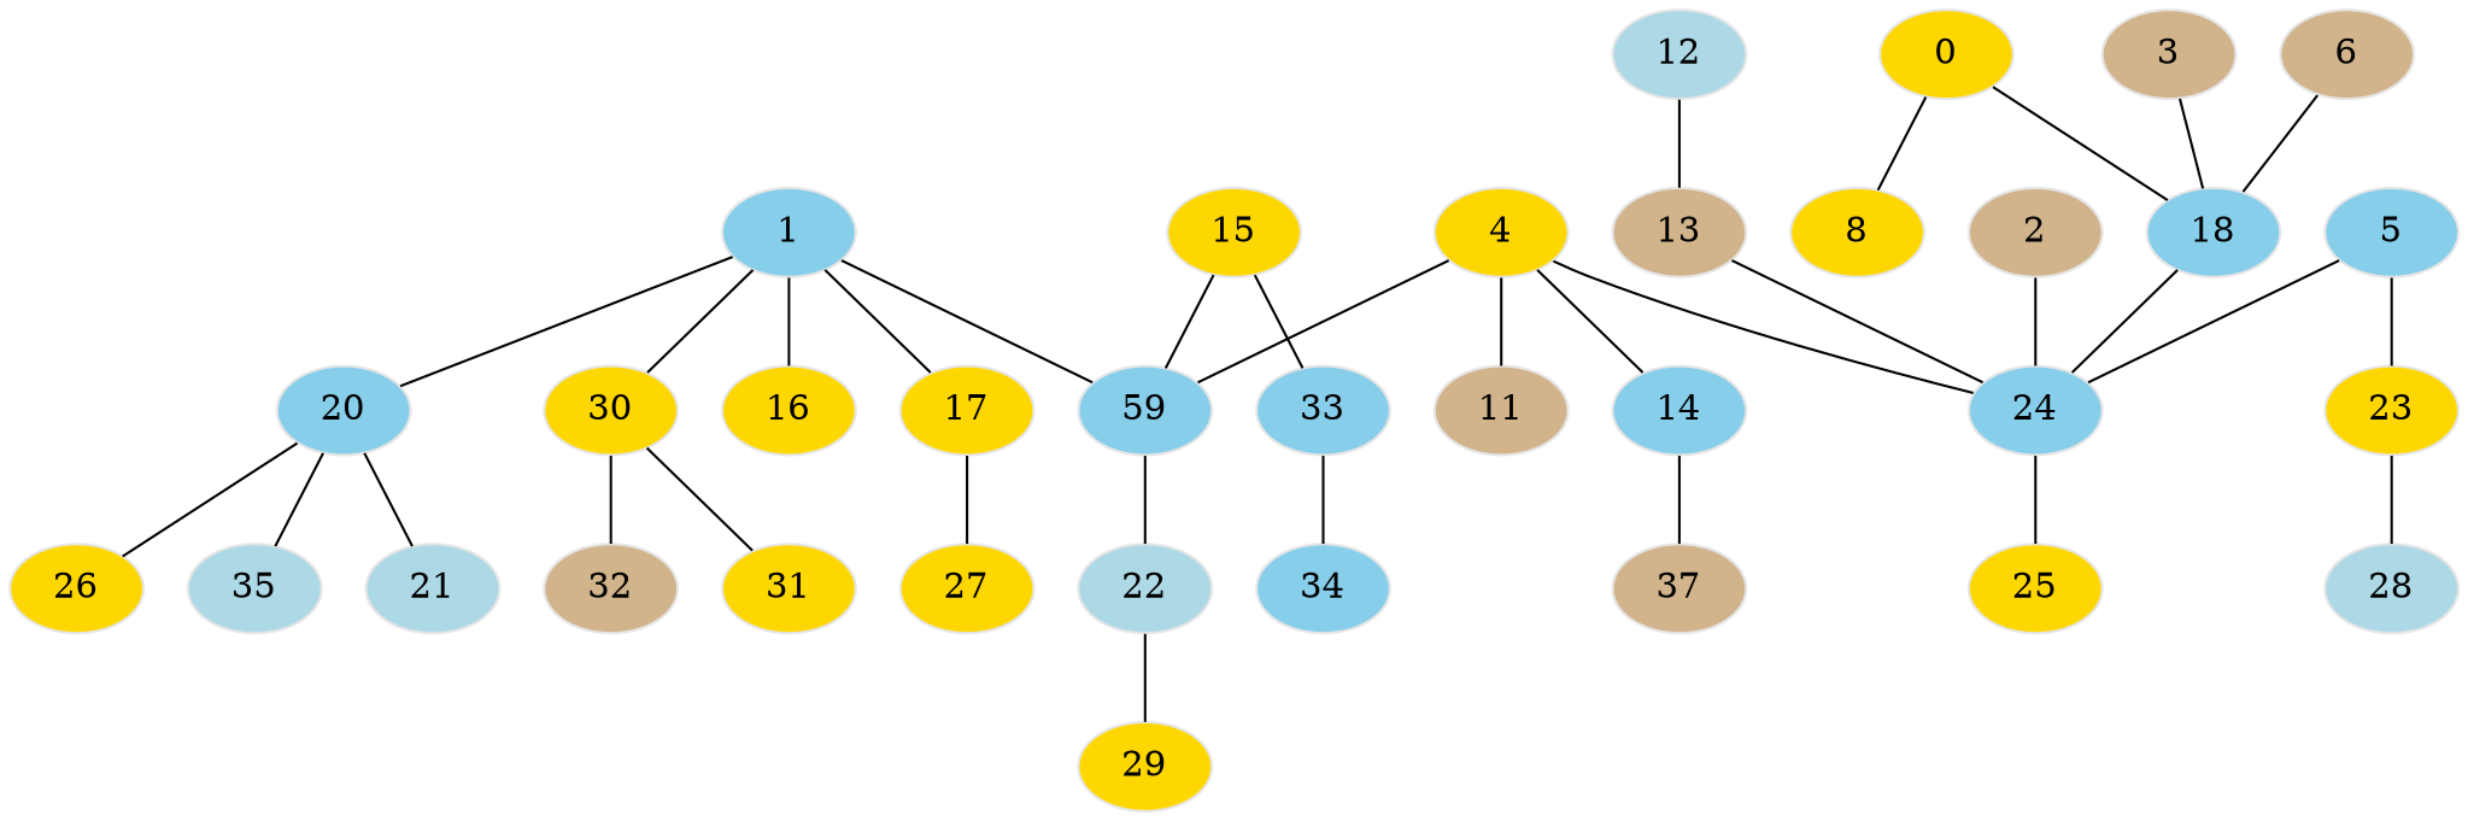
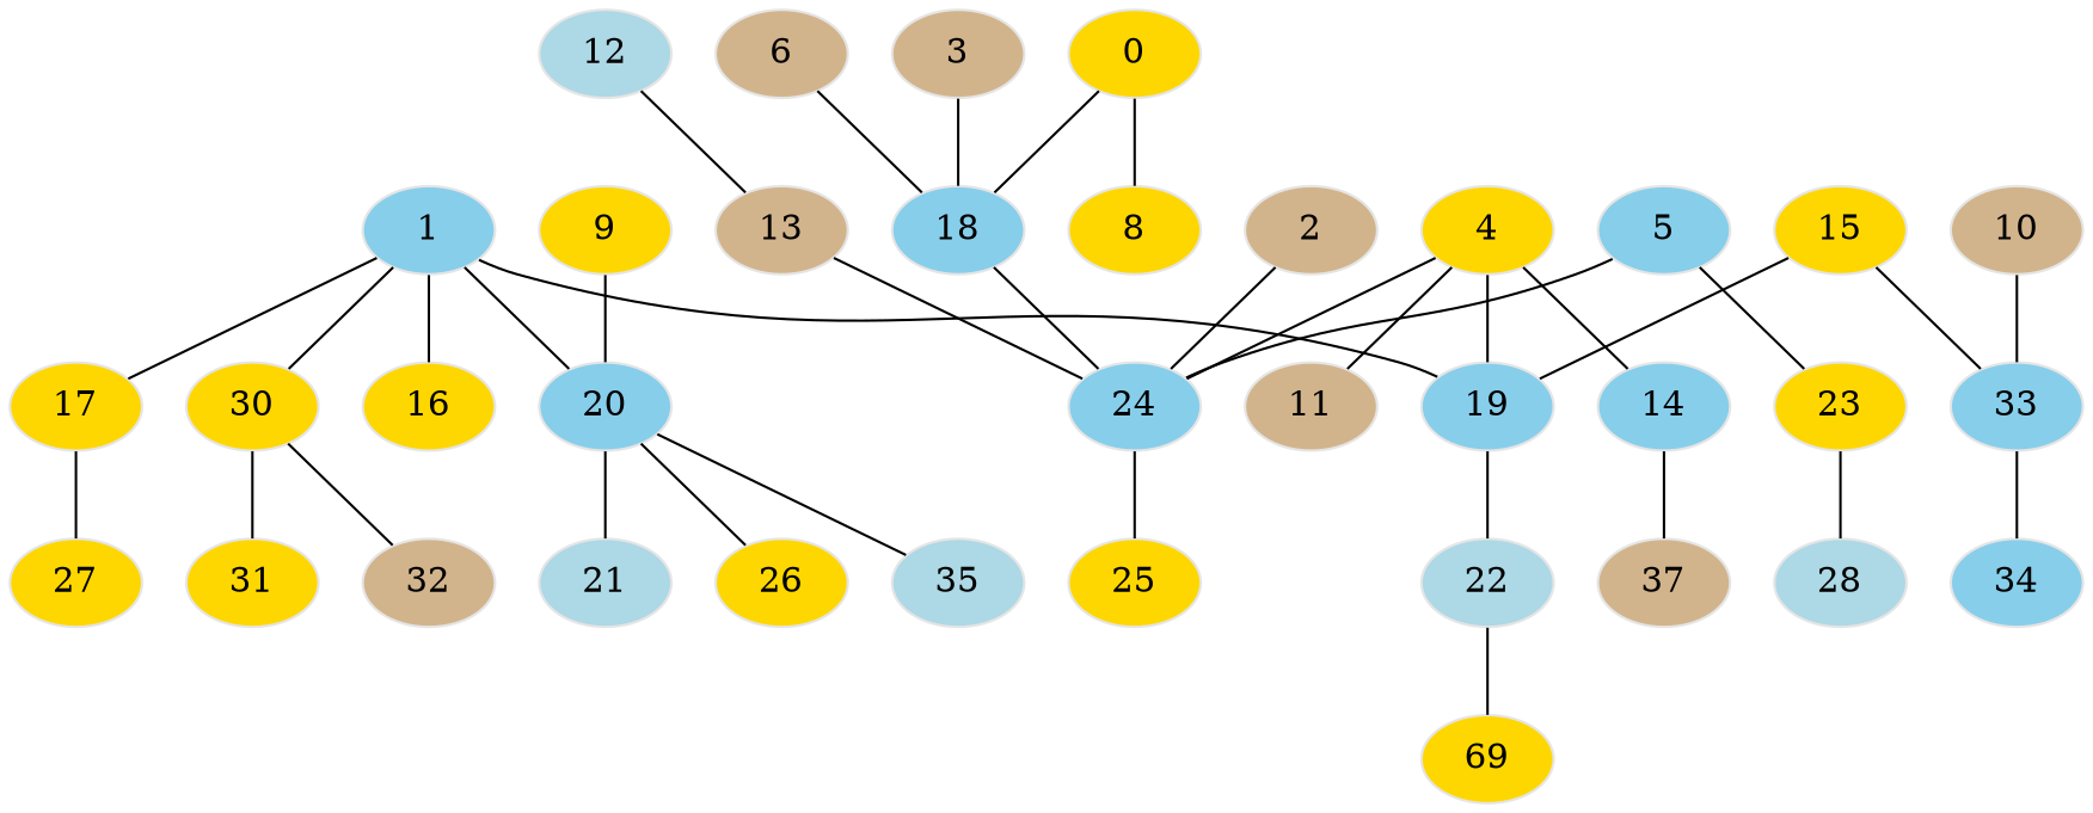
  graph {
    node [color=gray90 fillcolor=gold style=filled]
    edge [weight=1.0]
    1 [fillcolor=skyblue]
    16
    17
-   19 [fillcolor=skyblue label=59]
+   19 [fillcolor=skyblue]
    20 [fillcolor=skyblue]
    30
    27
    22 [fillcolor=lightblue]
    21 [fillcolor=lightblue]
    26
    35 [fillcolor=lightblue]
    31
    32 [fillcolor=tan]
    2 [fillcolor=tan]
    24 [fillcolor=skyblue]
    25
    3 [fillcolor=tan]
    18 [fillcolor=skyblue]
    4
    11 [fillcolor=tan]
    14 [fillcolor=skyblue]
    37 [fillcolor=tan]
    5 [fillcolor=skyblue]
    23
    28 [fillcolor=lightblue]
    6 [fillcolor=tan]
    n27 [label=0]
    8
+   9
+   10 [fillcolor=tan]
    33 [fillcolor=skyblue]
    34 [fillcolor=skyblue]
    12 [fillcolor=lightblue]
    13 [fillcolor=tan]
    15
-   29
+   29 [label=69]
    1 -- 16
    1 -- 17
    1 -- 19
    1 -- 20
    1 -- 30
    17 -- 27
    19 -- 22
    20 -- 21
    20 -- 26
    20 -- 35
    30 -- 31
    30 -- 32
    22 -- 29
    2 -- 24
    24 -- 25
    3 -- 18
    18 -- 24
    4 -- 19
    4 -- 24
    4 -- 11
    4 -- 14
    14 -- 37
    5 -- 24
    5 -- 23
    23 -- 28
    6 -- 18
    n27 -- 18
    n27 -- 8
+   9 -- 20
+   10 -- 33
    33 -- 34
    12 -- 13
    13 -- 24
    15 -- 19
    15 -- 33
  }
